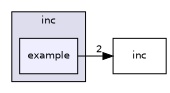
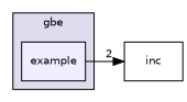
  digraph {
    compound=true
    rankdir=LR
    node [fontname=Helvetica fontsize=10 shape=box]
    n1 [fillcolor="#eeeeff" label=example pencolor=black style=filled]
    n2 [label=inc]
    subgraph cluster_1 {
      bgcolor="#ddddee"
      fontname=Helvetica
      fontsize=10
-     label=inc
+     label=gbe
      pencolor=black
      n1
    }
    n1 -> n2 [headlabel=2 labeldistance=1.5 labelfontname=Helvetica labelfontsize=10]
  }
